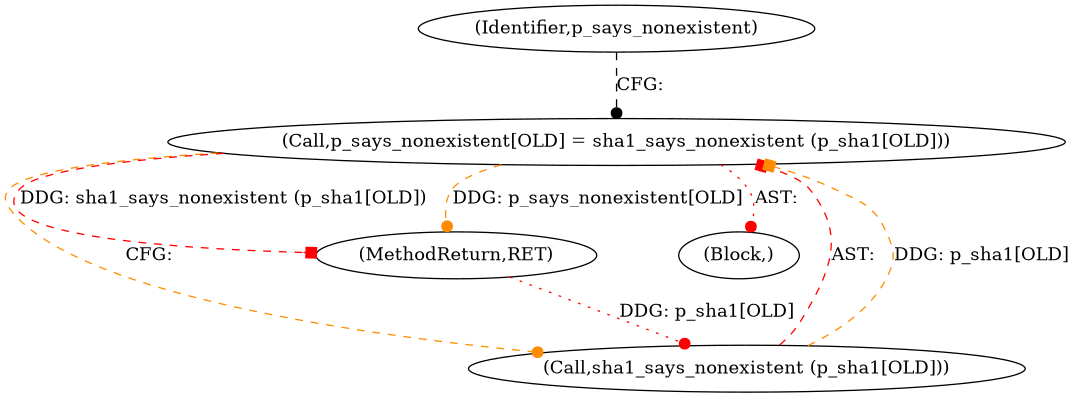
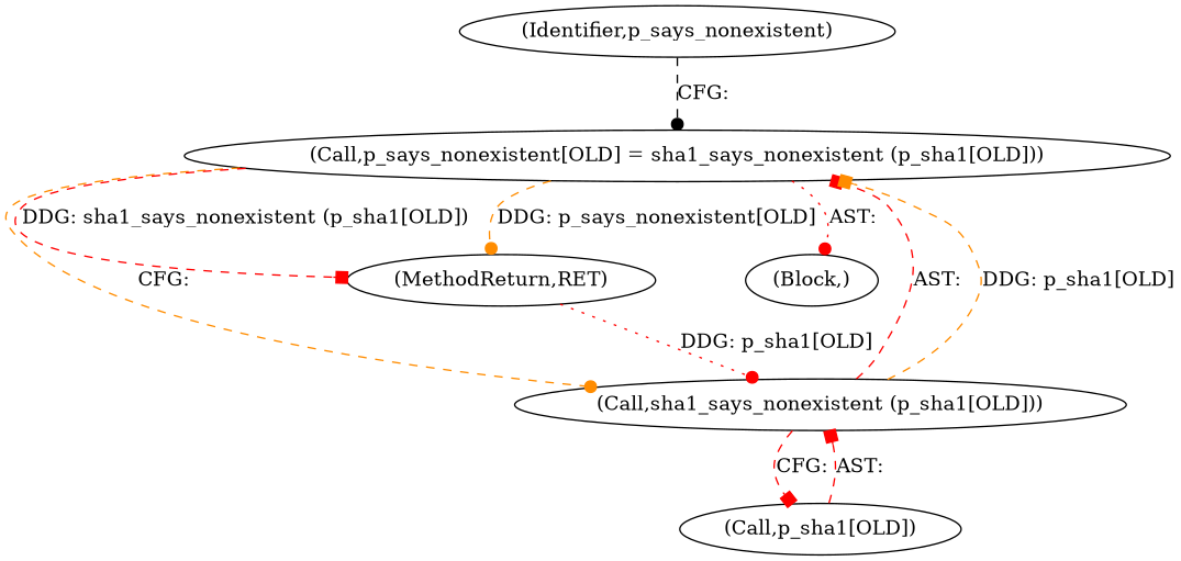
  digraph {
    edge [arrowhead=dot color=red style=dashed]
    n1 [label="(Call,p_says_nonexistent[OLD] = sha1_says_nonexistent (p_sha1[OLD]))"]
    n2 [label="(Call,sha1_says_nonexistent (p_sha1[OLD]))"]
    n3 [label="(MethodReturn,RET)"]
    n4 [label="(Block,)"]
+   n5 [label="(Call,p_sha1[OLD])"]
    n6 [label="(Identifier,p_says_nonexistent)"]
    n1 -> n2 [color=darkorange label="CFG: "]
    n1 -> n3 [arrowhead=box label="DDG: sha1_says_nonexistent (p_sha1[OLD])"]
    n1 -> n3 [color=darkorange label="DDG: p_says_nonexistent[OLD]"]
    n1 -> n4 [label="AST: " style=dotted]
    n2 -> n1 [arrowhead=box label="AST: "]
    n2 -> n1 [arrowhead=box color=darkorange label="DDG: p_sha1[OLD]"]
+   n2 -> n5 [arrowhead=box label="CFG: "]
    n3 -> n2 [label="DDG: p_sha1[OLD]" style=dotted]
+   n5 -> n2 [arrowhead=box label="AST: "]
    n6 -> n1 [color=black label="CFG: "]
  }
